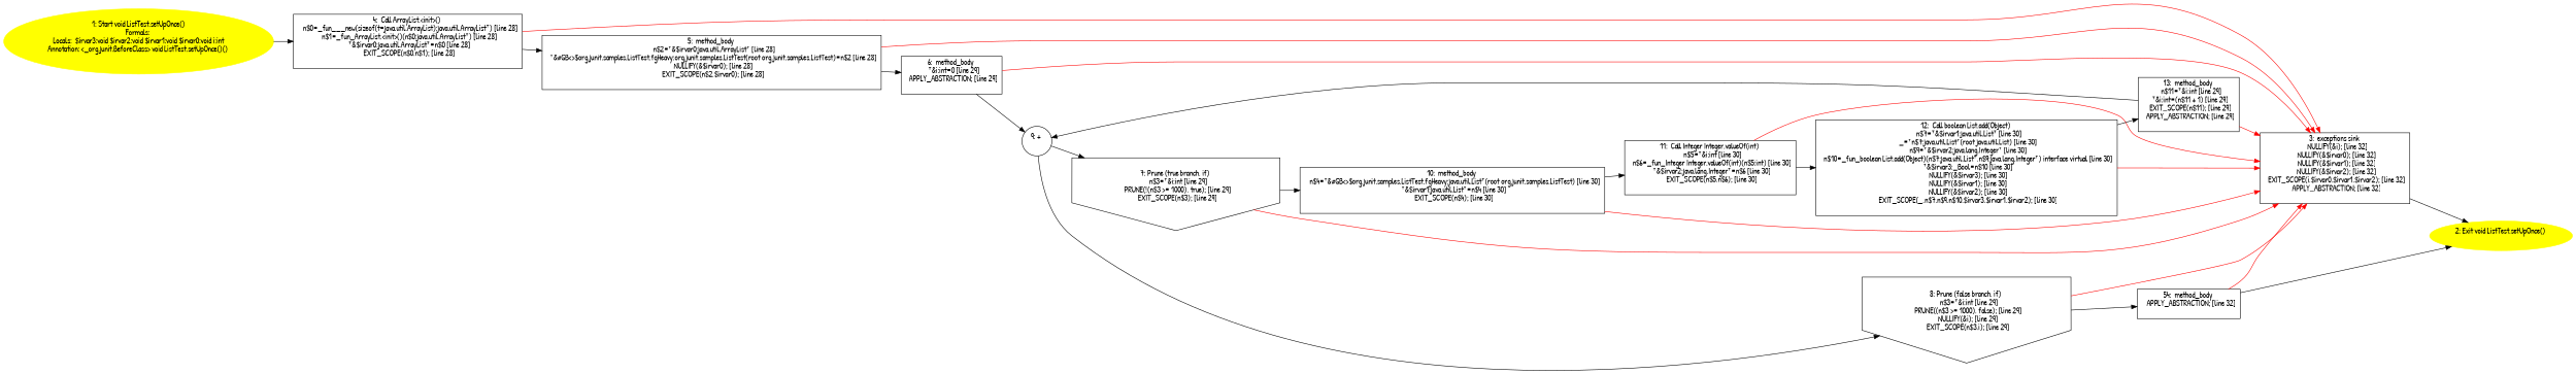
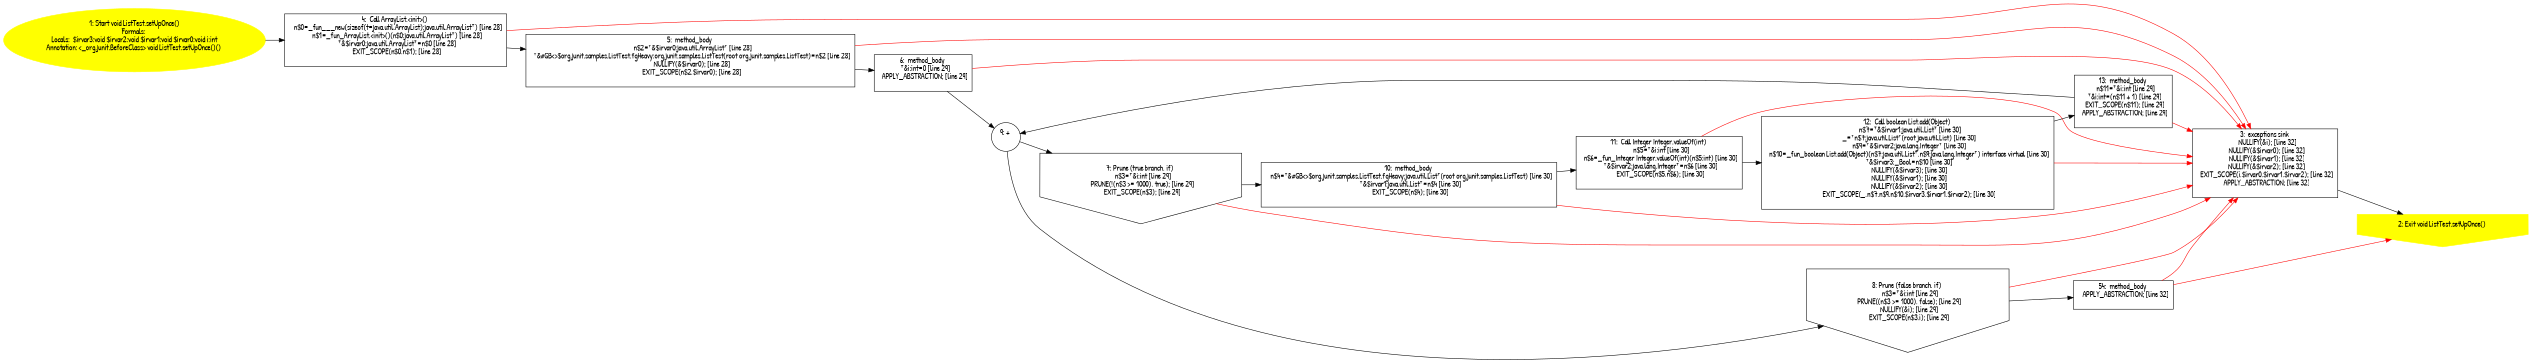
  digraph {
    fontname="Patrick Hand"
    rankdir=LR
    node [fontname="Patrick Hand" shape=box]
    edge [fontname="Patrick Hand"]
    n1 [color=yellow label="1: Start void ListTest.setUpOnce()\nFormals: \nLocals:  $irvar3:void $irvar2:void $irvar1:void $irvar0:void i:int\nAnnotation: <_org.junit.BeforeClass> void ListTest.setUpOnce()() \n  " style=filled shape=""]
    n2 [label="4:  Call ArrayList.<init>() \n   n$0=_fun___new(sizeof(t=java.util.ArrayList):java.util.ArrayList*) [line 28]\n  n$1=_fun_ArrayList.<init>()(n$0:java.util.ArrayList*) [line 28]\n  *&$irvar0:java.util.ArrayList*=n$0 [line 28]\n  EXIT_SCOPE(n$0,n$1); [line 28]\n "]
    n3 [label="3:  exceptions sink \n   NULLIFY(&i); [line 32]\n  NULLIFY(&$irvar0); [line 32]\n  NULLIFY(&$irvar1); [line 32]\n  NULLIFY(&$irvar2); [line 32]\n  EXIT_SCOPE(i,$irvar0,$irvar1,$irvar2); [line 32]\n  APPLY_ABSTRACTION; [line 32]\n "]
    n4 [label="5:  method_body \n   n$2=*&$irvar0:java.util.ArrayList* [line 28]\n  *&#GB<>$org.junit.samples.ListTest.fgHeavy:org.junit.samples.ListTest(root org.junit.samples.ListTest)=n$2 [line 28]\n  NULLIFY(&$irvar0); [line 28]\n  EXIT_SCOPE(n$2,$irvar0); [line 28]\n "]
-   n5 [color=yellow label="2: Exit void ListTest.setUpOnce() \n  " style=filled shape=""]
+   n5 [color=yellow label="2: Exit void ListTest.setUpOnce() \n  " style=filled shape=invhouse]
    n6 [label="6:  method_body \n   *&i:int=0 [line 29]\n  APPLY_ABSTRACTION; [line 29]\n "]
    n7 [label="9: + \n  " shape=""]
    n8 [label="7: Prune (true branch, if) \n   n$3=*&i:int [line 29]\n  PRUNE(!(n$3 >= 1000), true); [line 29]\n  EXIT_SCOPE(n$3); [line 29]\n " shape=invhouse]
    n9 [label="8: Prune (false branch, if) \n   n$3=*&i:int [line 29]\n  PRUNE((n$3 >= 1000), false); [line 29]\n  NULLIFY(&i); [line 29]\n  EXIT_SCOPE(n$3,i); [line 29]\n " shape=invhouse]
    n10 [label="10:  method_body \n   n$4=*&#GB<>$org.junit.samples.ListTest.fgHeavy:java.util.List*(root org.junit.samples.ListTest) [line 30]\n  *&$irvar1:java.util.List*=n$4 [line 30]\n  EXIT_SCOPE(n$4); [line 30]\n "]
    n11 [label="54:  method_body \n   APPLY_ABSTRACTION; [line 32]\n "]
    n12 [label="11:  Call Integer Integer.valueOf(int) \n   n$5=*&i:int [line 30]\n  n$6=_fun_Integer Integer.valueOf(int)(n$5:int) [line 30]\n  *&$irvar2:java.lang.Integer*=n$6 [line 30]\n  EXIT_SCOPE(n$5,n$6); [line 30]\n "]
    n13 [label="12:  Call boolean List.add(Object) \n   n$7=*&$irvar1:java.util.List* [line 30]\n  _=*n$7:java.util.List*(root java.util.List) [line 30]\n  n$9=*&$irvar2:java.lang.Integer* [line 30]\n  n$10=_fun_boolean List.add(Object)(n$7:java.util.List*,n$9:java.lang.Integer*) interface virtual [line 30]\n  *&$irvar3:_Bool=n$10 [line 30]\n  NULLIFY(&$irvar3); [line 30]\n  NULLIFY(&$irvar1); [line 30]\n  NULLIFY(&$irvar2); [line 30]\n  EXIT_SCOPE(_,n$7,n$9,n$10,$irvar3,$irvar1,$irvar2); [line 30]\n "]
    n14 [label="13:  method_body \n   n$11=*&i:int [line 29]\n  *&i:int=(n$11 + 1) [line 29]\n  EXIT_SCOPE(n$11); [line 29]\n  APPLY_ABSTRACTION; [line 29]\n "]
    n1 -> n2
    n2 -> n3 [color=red]
    n2 -> n4
    n3 -> n5
    n4 -> n3 [color=red]
    n4 -> n6
    n6 -> n3 [color=red]
    n6 -> n7
    n7 -> n8
    n7 -> n9
    n8 -> n3 [color=red]
    n8 -> n10
    n9 -> n3 [color=red]
    n9 -> n11
    n10 -> n3 [color=red]
    n10 -> n12
    n11 -> n3 [color=red]
-   n11 -> n5
+   n11 -> n5 [color=red]
    n12 -> n3 [color=red]
    n12 -> n13
    n13 -> n3 [color=red]
    n13 -> n14
    n14 -> n3 [color=red]
    n14 -> n7
  }
